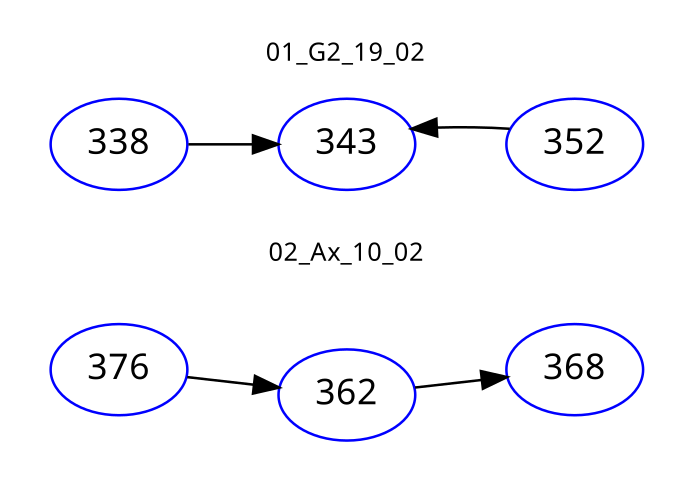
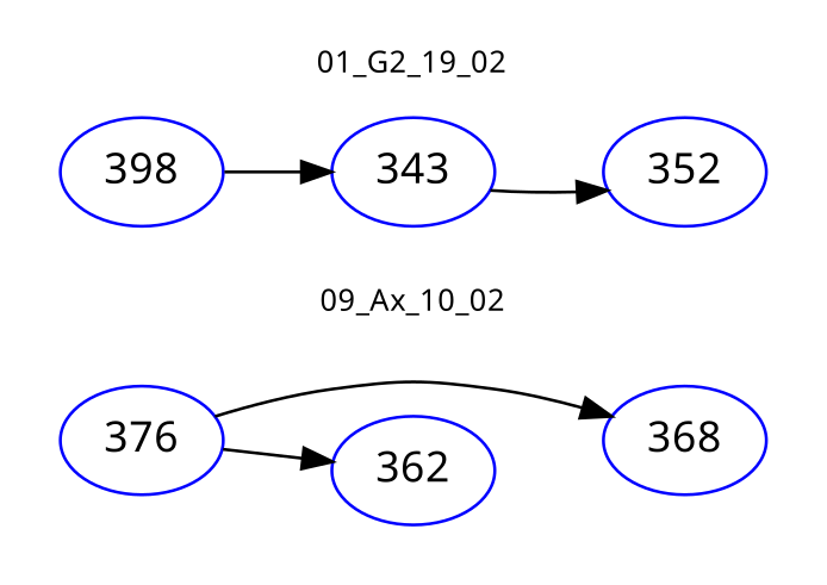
  digraph {
    fontname="Noto Sans"
    rankdir=LR
    node [color=blue fontname="Noto Sans"]
    edge [color=black fontname="Noto Sans"]
    n1 [label=376]
    n2 [label=362]
    n3 [label=368]
    n4 [label=343]
-   n5 [label=338]
+   n5 [label=398]
    n6 [label=352]
    subgraph cluster_1 {
      color=white
      fontsize=10
-     label="02_Ax_10_02"
+     label="09_Ax_10_02"
      n1
      n2
      n3
    }
    subgraph cluster_2 {
      color=white
      fontsize=10
      label="01_G2_19_02"
      n4
      n5
      n6
    }
    n1 -> n2
-   n2 -> n3
-   n6 -> n4
+   n1 -> n3
+   n4 -> n6
    n5 -> n4
  }
